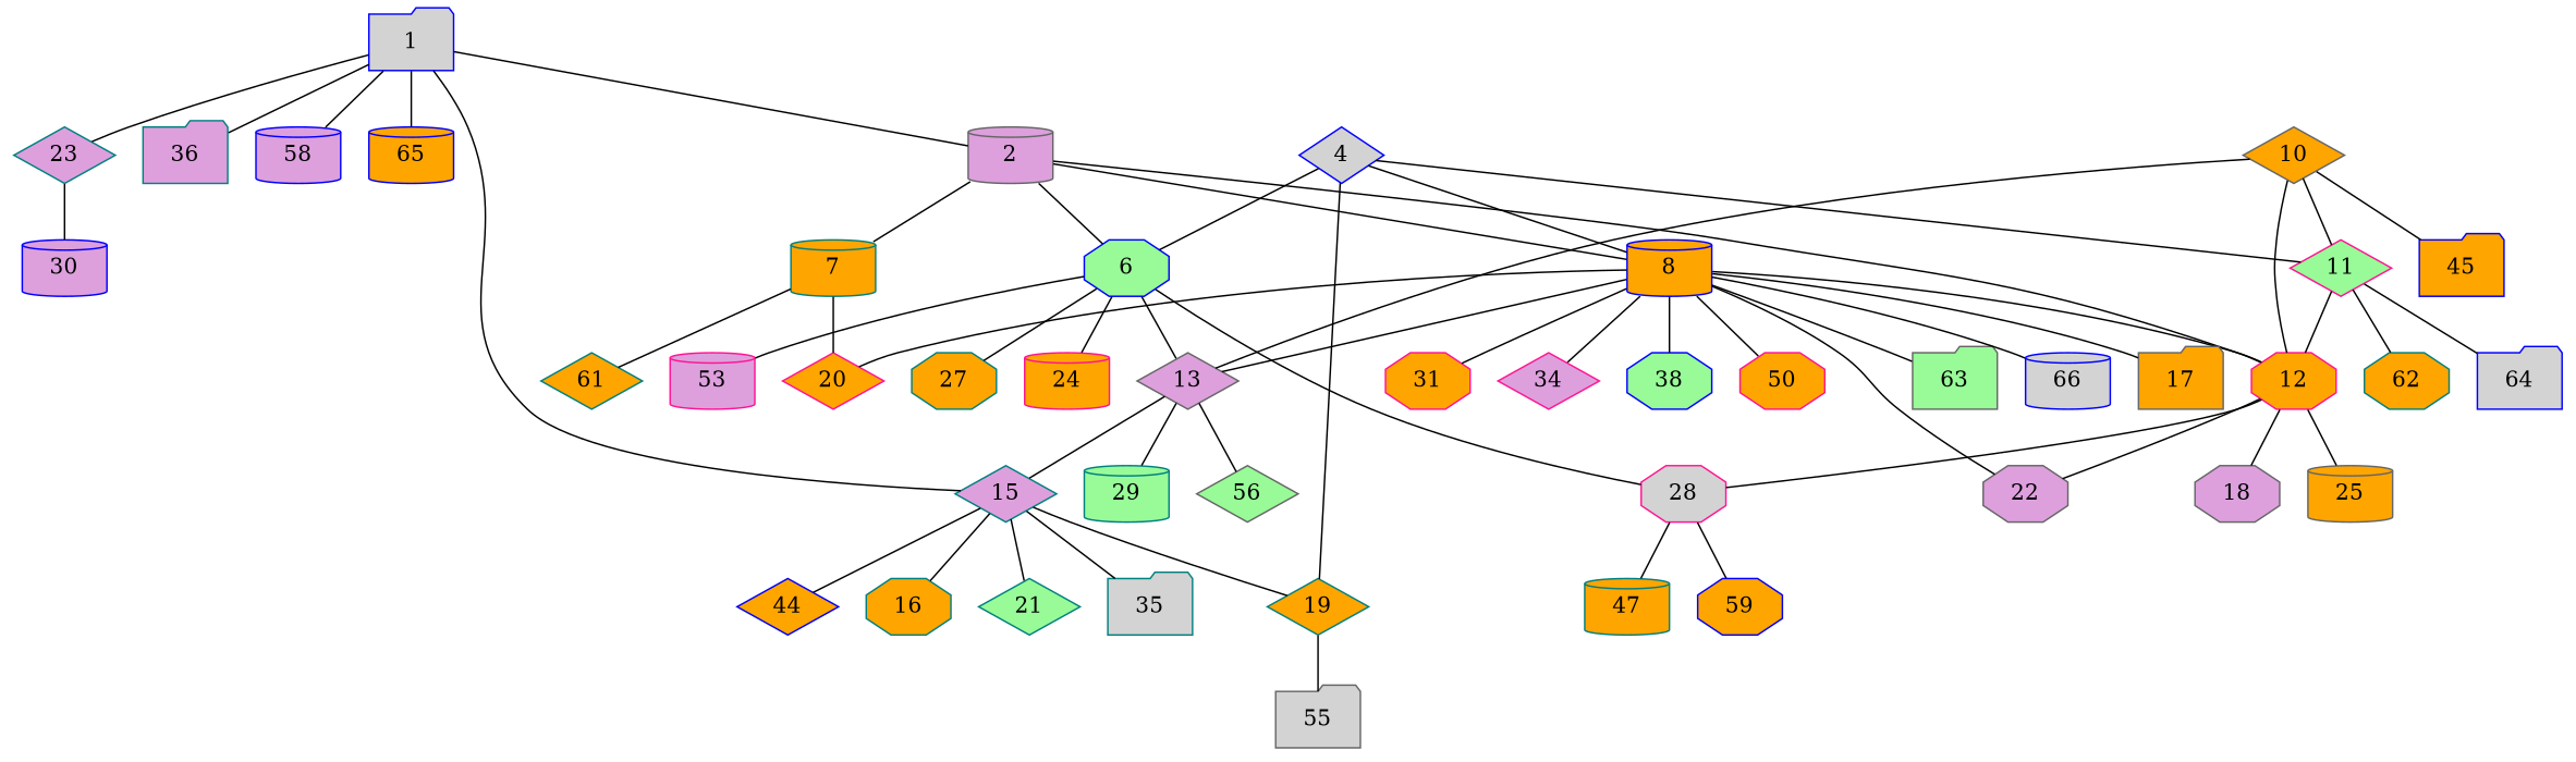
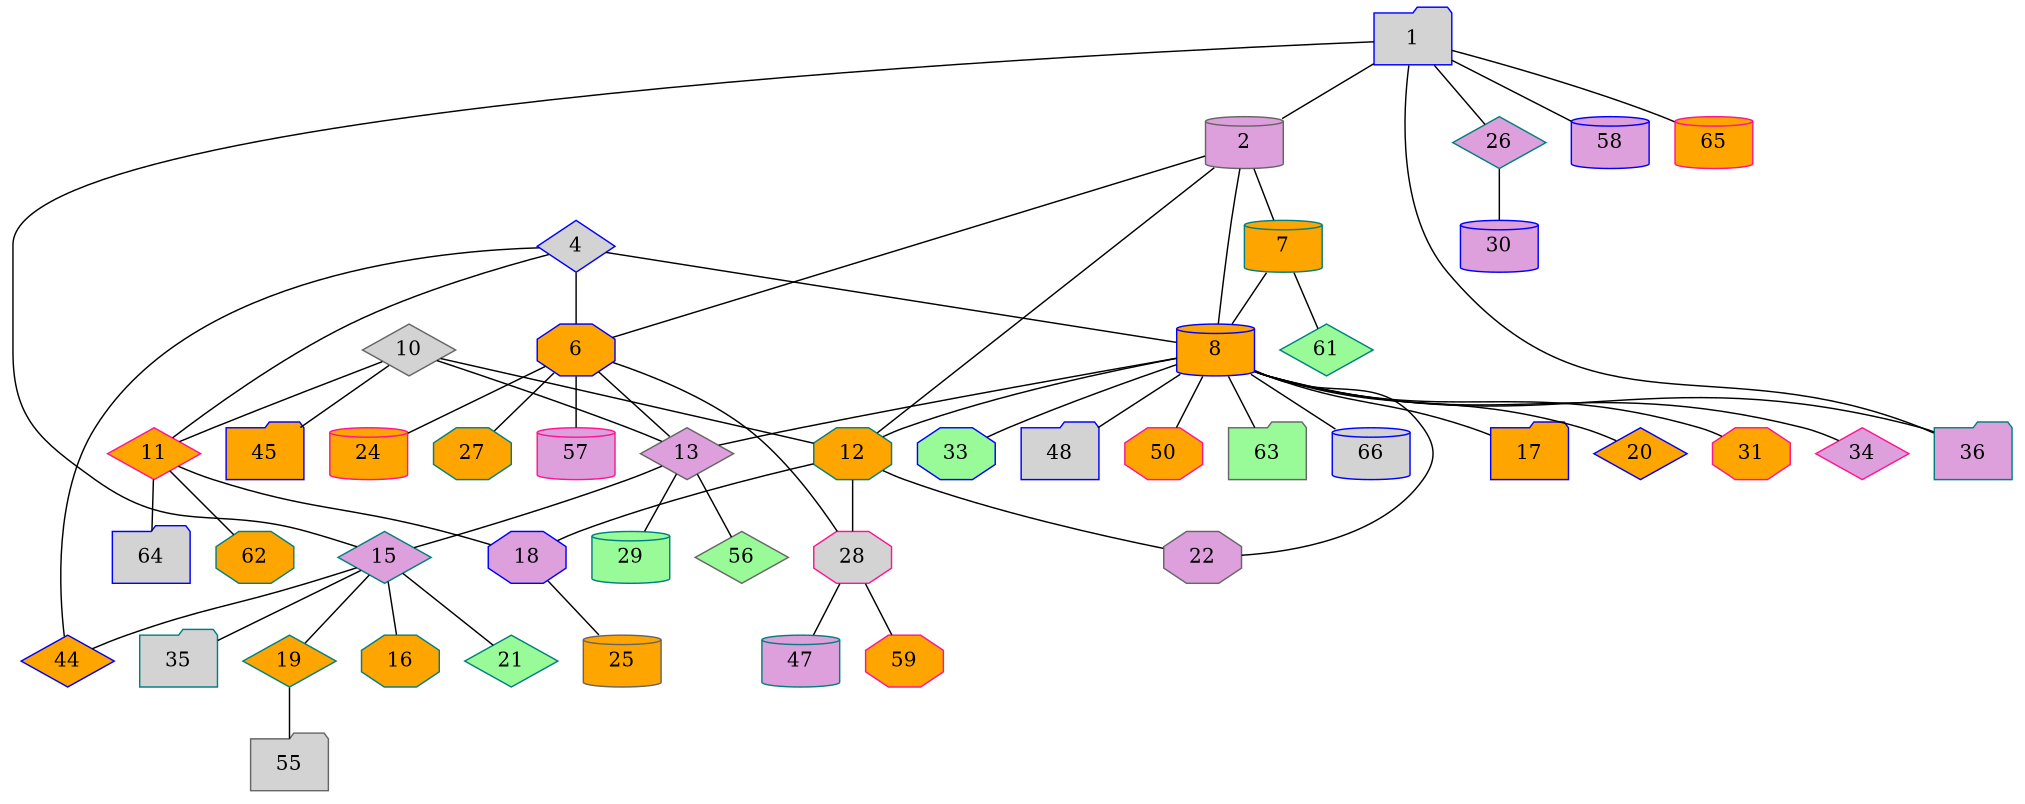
  graph {
    node [color=blue fillcolor=orange shape=diamond style=filled]
    1 [fillcolor=lightgrey shape=folder super="+3"]
    2 [color=gray40 fillcolor=plum shape=cylinder super="+43"]
    15 [color=teal fillcolor=plum super="+23"]
-   26 [color=teal fillcolor=plum super="+53" label=23]
+   26 [color=teal fillcolor=plum super="+53"]
    36 [color=teal fillcolor=plum shape=folder super="+49"]
    58 [fillcolor=plum shape=cylinder]
-   65 [shape=cylinder]
-   6 [fillcolor=palegreen shape=octagon super="+42"]
+   65 [color=deeppink shape=cylinder]
+   6 [shape=octagon super="+42"]
    7 [color=teal shape=cylinder super="+41"]
    8 [shape=cylinder super="+9"]
-   12 [color=deeppink shape=octagon super="+51"]
+   12 [color=teal shape=octagon super="+51"]
    19 [color=teal super="+54"]
    16 [color=teal shape=octagon]
    21 [color=teal fillcolor=palegreen]
    35 [color=teal fillcolor=lightgrey shape=folder]
    44
    30 [fillcolor=plum shape=cylinder]
    13 [color=gray40 fillcolor=plum super="+14"]
    24 [color=deeppink shape=cylinder super="+33"]
    27 [color=teal shape=octagon]
    28 [color=deeppink fillcolor=lightgrey shape=octagon]
-   57 [color=deeppink fillcolor=plum shape=cylinder label=53]
-   61 [color=teal]
-   17 [color=gray40 shape=folder super="+46"]
-   20 [color=deeppink]
+   57 [color=deeppink fillcolor=plum shape=cylinder]
+   61 [color=teal fillcolor=palegreen]
+   17 [shape=folder super="+46"]
+   20
    22 [color=gray40 fillcolor=plum shape=octagon super="+39"]
    31 [color=deeppink shape=octagon]
    34 [color=deeppink fillcolor=plum super="+52"]
-   38 [fillcolor=palegreen shape=octagon]
+   38 [fillcolor=palegreen shape=octagon label=33]
+   48 [fillcolor=lightgrey shape=folder]
    50 [color=deeppink shape=octagon]
    63 [color=gray40 fillcolor=palegreen shape=folder]
    66 [fillcolor=lightgrey shape=cylinder]
-   18 [color=gray40 fillcolor=plum shape=octagon super="+37"]
+   18 [fillcolor=plum shape=octagon super="+37"]
    25 [color=gray40 shape=cylinder]
    4 [fillcolor=lightgrey super="+5"]
-   11 [color=deeppink fillcolor=palegreen super="+32"]
+   11 [color=deeppink super="+32"]
    62 [color=teal shape=octagon]
    64 [fillcolor=lightgrey shape=folder]
    55 [color=gray40 fillcolor=lightgrey shape=folder]
    29 [color=teal fillcolor=palegreen shape=cylinder]
    56 [color=gray40 fillcolor=palegreen]
-   47 [color=teal shape=cylinder]
-   59 [shape=octagon super="+60"]
-   10 [color=gray40 super="+40"]
+   47 [color=teal fillcolor=plum shape=cylinder]
+   59 [color=deeppink shape=octagon super="+60"]
+   10 [color=gray40 fillcolor=lightgrey super="+40"]
    45 [shape=folder]
    1 -- 2 [weight=2]
    1 -- 15
    1 -- 26
    1 -- 36
    1 -- 58
    1 -- 65
    2 -- 6
    2 -- 7
    2 -- 8
    2 -- 12
    15 -- 19
    15 -- 16
    15 -- 21
    15 -- 35
    15 -- 44
    26 -- 30
    6 -- 13
    6 -- 24
    6 -- 27
    6 -- 28
    6 -- 57
-   7 -- 20 [weight=2]
+   7 -- 8 [weight=2]
    7 -- 61
+   8 -- 36
    8 -- 12
    8 -- 13
    8 -- 17
    8 -- 20
    8 -- 22
    8 -- 31
    8 -- 34
    8 -- 38
+   8 -- 48
    8 -- 50
    8 -- 63
    8 -- 66
    12 -- 28
    12 -- 22
    12 -- 18
-   12 -- 25
+   18 -- 25
    19 -- 55
    13 -- 15 [weight=2]
    13 -- 29
    13 -- 56
    28 -- 47
    28 -- 59
    4 -- 6 [weight=2]
    4 -- 8
-   4 -- 19
+   4 -- 44
    4 -- 11
-   11 -- 12
+   11 -- 18
    11 -- 62
    11 -- 64
    10 -- 12
    10 -- 13
    10 -- 11
    10 -- 45
  }
